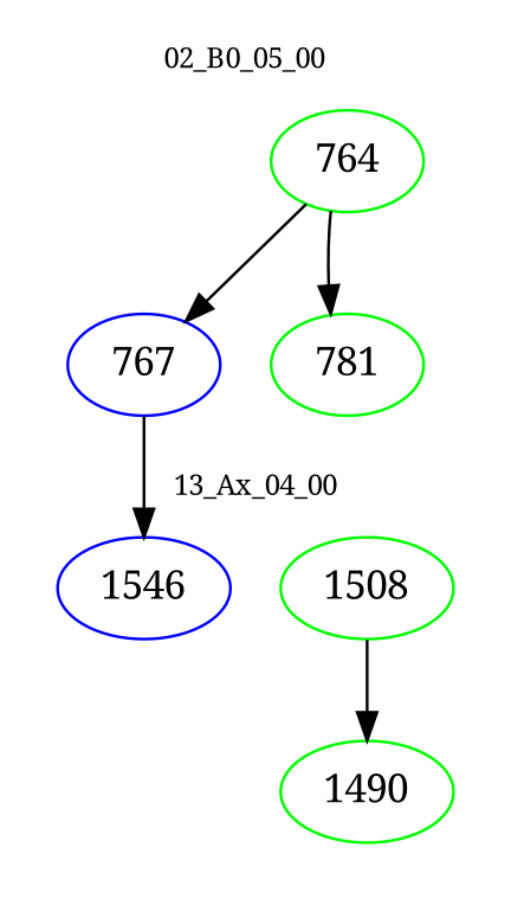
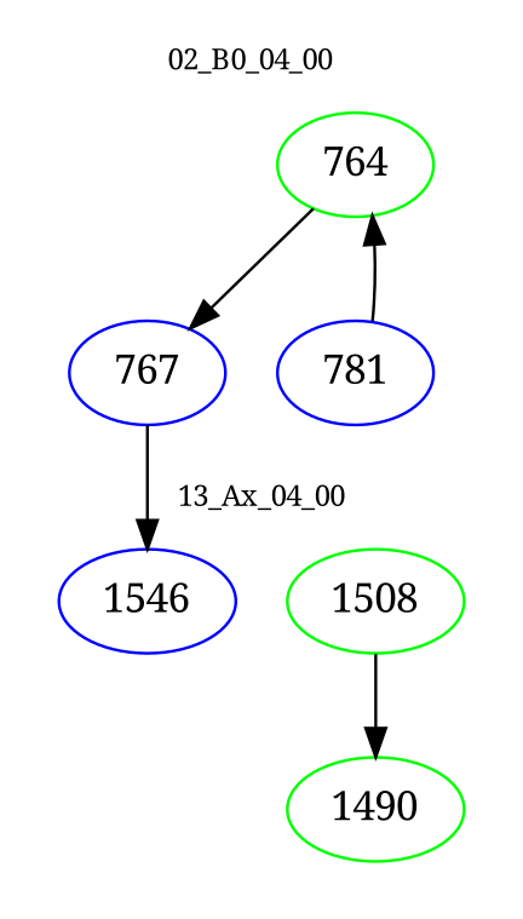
  digraph {
    fontname="Noto Serif"
    node [color=green fontname="Noto Serif"]
    edge [color=black fontname="Noto Serif"]
    n1 [label=1508]
    n2 [label=1490]
    n3 [color=blue label=1546]
    n4 [label=764]
    n5 [color=blue label=767]
-   n6 [label=781]
+   n6 [color=blue label=781]
    subgraph cluster_1 {
      color=white
      fontsize=10
      label="13_Ax_04_00"
      n1
      n2
      n3
    }
    subgraph cluster_2 {
      color=white
      fontsize=10
-     label="02_B0_05_00"
+     label="02_B0_04_00"
      n4
      n5
      n6
    }
    n1 -> n2
    n4 -> n5
-   n4 -> n6
+   n6 -> n4
    n5 -> n3
  }
